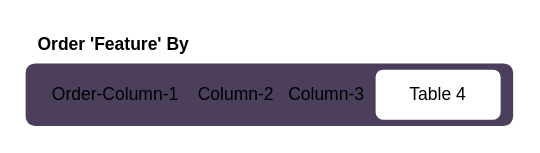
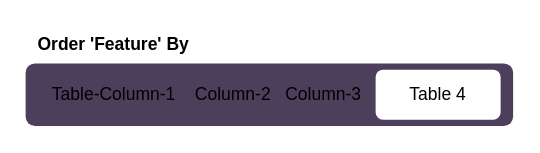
  <mxCell id="0" />
  <mxCell id="1" parent="0" />
- <mxCell id="2" value="&lt;span style=&quot;font-size: 14px;&quot;&gt;&amp;nbsp; &amp;nbsp; &amp;nbsp;Order-Column-1&amp;nbsp; &amp;nbsp; Column-2&amp;nbsp; &amp;nbsp;Column-3&amp;nbsp;&amp;nbsp;&lt;/span&gt;" style="rounded=1;whiteSpace=wrap;html=1;fillColor=#4C3F5C;strokeColor=none;align=left;" vertex="1" parent="1"><mxGeometry x="20" y="50" width="390" height="50" as="geometry" /></mxCell>
+ <mxCell id="2" value="&lt;span style=&quot;font-size: 14px;&quot;&gt;&amp;nbsp; &amp;nbsp; &amp;nbsp;Table-Column-1&amp;nbsp; &amp;nbsp; Column-2&amp;nbsp; &amp;nbsp;Column-3&amp;nbsp;&amp;nbsp;&lt;/span&gt;" style="rounded=1;whiteSpace=wrap;html=1;fillColor=#4C3F5C;strokeColor=none;align=left;" vertex="1" parent="1"><mxGeometry x="20" y="50" width="390" height="50" as="geometry" /></mxCell>
  <mxCell id="3" value="&lt;b&gt;&lt;font style=&quot;font-size: 14px;&quot;&gt;Order 'Feature' By&lt;/font&gt;&lt;/b&gt;" style="text;html=1;align=center;verticalAlign=middle;resizable=0;points=[];autosize=1;strokeColor=none;fillColor=none;" vertex="1" parent="1"><mxGeometry x="20" y="20" width="140" height="30" as="geometry" /></mxCell>
  <mxCell id="4" value="Table 4" style="rounded=1;whiteSpace=wrap;html=1;fontSize=14;fillColor=default;strokeColor=none;" vertex="1" parent="1"><mxGeometry x="300" y="55" width="100" height="40" as="geometry" /></mxCell>
